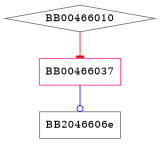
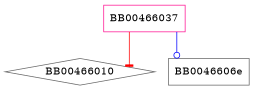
  digraph {
    splines=ortho
    node [color=gray40 shape=box]
    BB00466010 [shape=diamond]
    BB00466037 [color=deeppink]
-   BB0046606e [label=BB2046606e]
-   BB00466010 -> BB00466037 [arrowhead=tee color=red]
+   BB0046606e
+   BB00466037 -> BB00466010 [arrowhead=tee color=red]
    BB00466037 -> BB0046606e [arrowhead=odot color=blue]
  }
